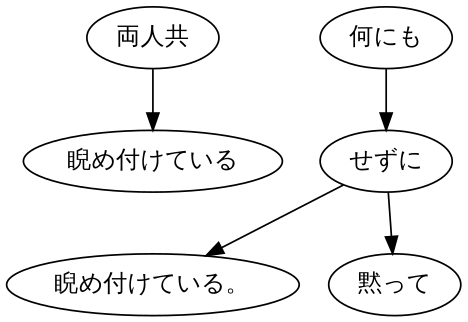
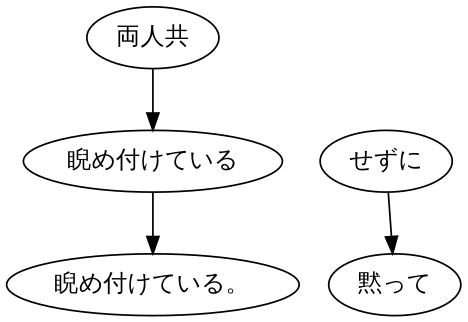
  digraph {
    fontname="PT Serif"
    node [fontname="PT Serif"]
    edge [fontname="PT Serif"]
    n1 [label="両人共"]
    n2 [label="睨め付けている"]
    n3 [label="睨め付けている。"]
-   n4 [label="何にも"]
    n5 [label="せずに"]
    n6 [label="黙って"]
    n1 -> n2
-   n5 -> n3
-   n4 -> n5
+   n2 -> n3
    n5 -> n6
  }
